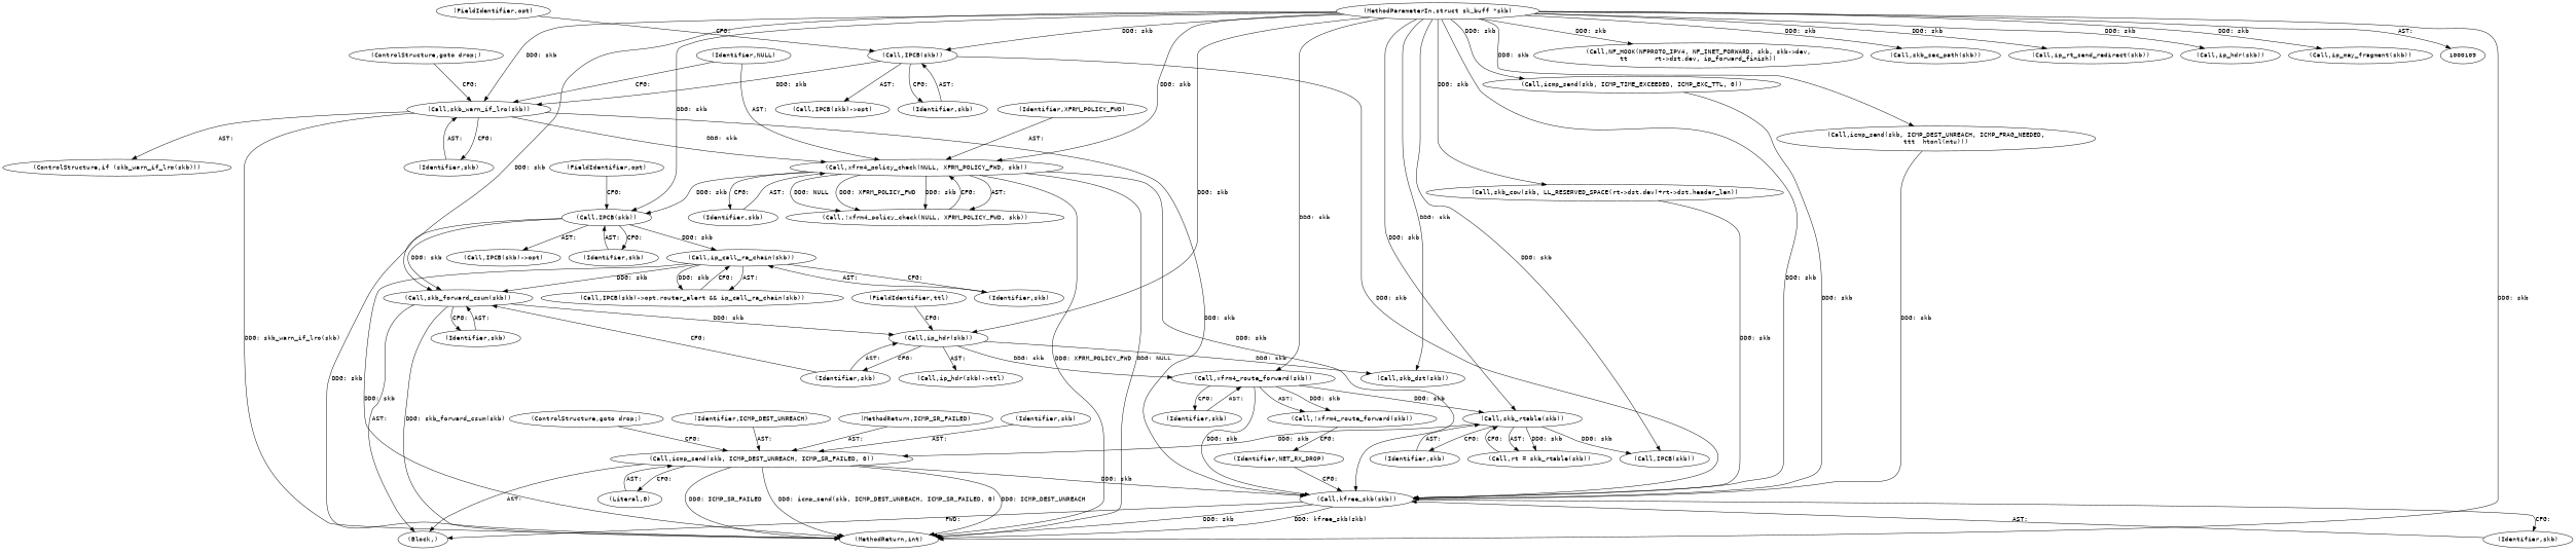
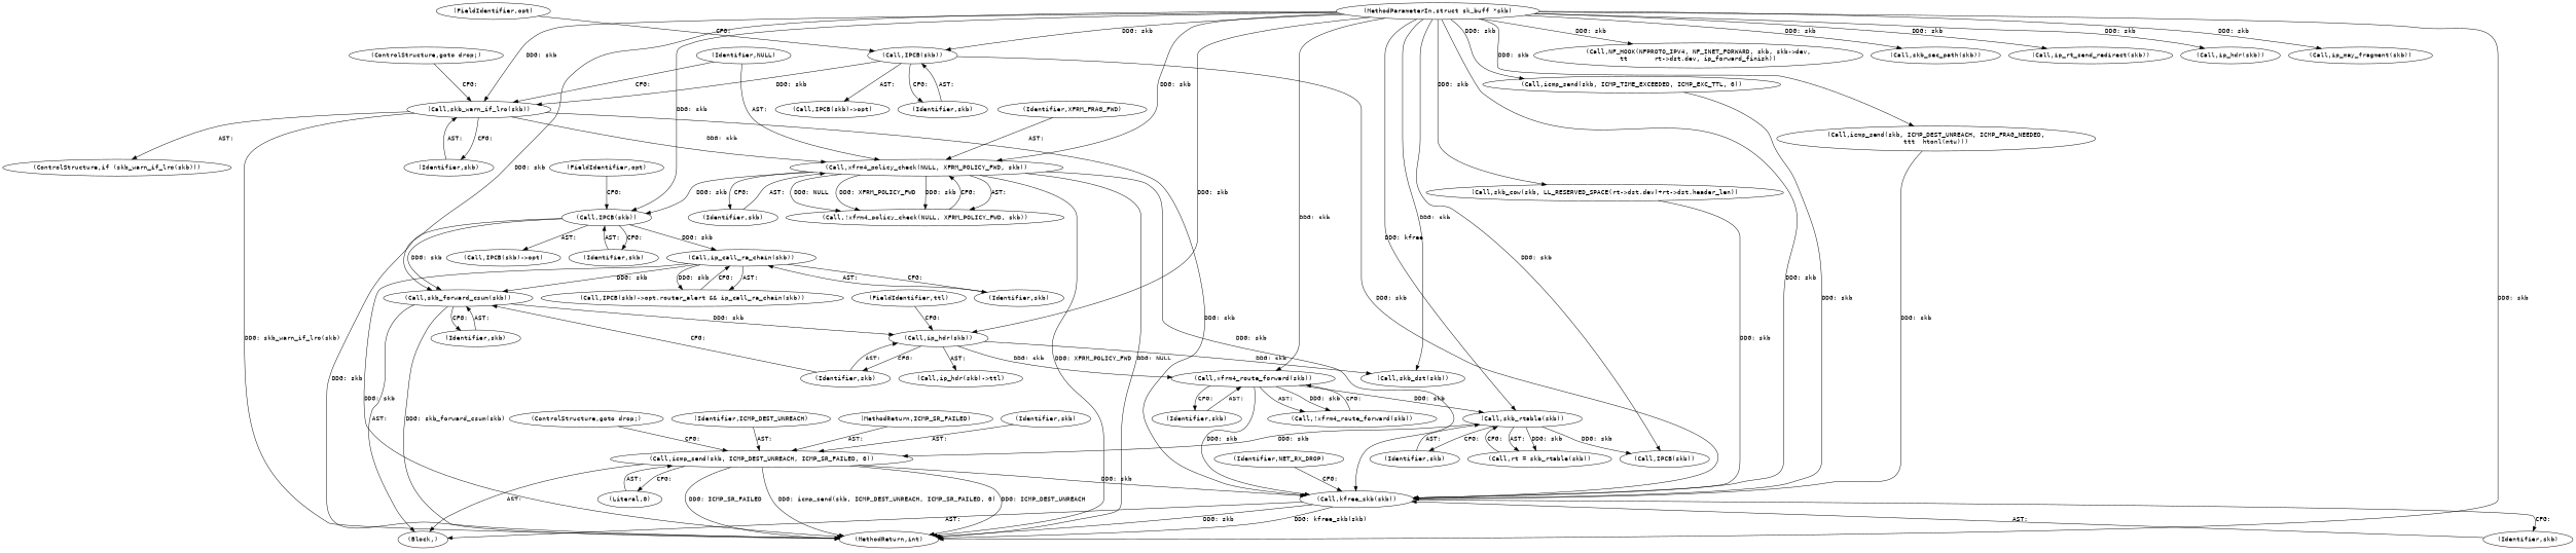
  digraph {
    fontname="DejaVu Sans Mono"
    node [fontname="DejaVu Sans Mono"]
    edge [fontname="DejaVu Sans Mono"]
    n1 [label="(Call,icmp_send(skb, ICMP_DEST_UNREACH, ICMP_SR_FAILED, 0))"]
    n2 [label="(Call,kfree_skb(skb))"]
    n3 [label="(Block,)"]
    n4 [label="(Literal,0)"]
    n5 [label="(MethodReturn,int)"]
    n6 [label="(Identifier,skb)"]
    n7 [label="(Call,skb_rtable(skb))"]
    n8 [label="(Call,IPCB(skb))"]
    n9 [label="(Identifier,skb)"]
    n10 [label="(Call,rt = skb_rtable(skb))"]
    n11 [label="(Call,xfrm4_route_forward(skb))"]
    n12 [label="(Identifier,skb)"]
    n13 [label="(Call,!xfrm4_route_forward(skb))"]
    n14 [label="(Call,ip_hdr(skb))"]
    n15 [label="(Call,skb_dst(skb))"]
    n16 [label="(Identifier,skb)"]
    n17 [label="(Call,ip_hdr(skb)->ttl)"]
    n18 [label="(Call,skb_forward_csum(skb))"]
    n19 [label="(Identifier,skb)"]
    n20 [label="(Call,ip_call_ra_chain(skb))"]
    n21 [label="(Call,IPCB(skb)->opt.router_alert && ip_call_ra_chain(skb))"]
    n22 [label="(Identifier,skb)"]
    n23 [label="(Call,IPCB(skb))"]
    n24 [label="(Call,IPCB(skb)->opt)"]
    n25 [label="(Identifier,skb)"]
    n26 [label="(Call,xfrm4_policy_check(NULL, XFRM_POLICY_FWD, skb))"]
    n27 [label="(Identifier,skb)"]
    n28 [label="(Call,!xfrm4_policy_check(NULL, XFRM_POLICY_FWD, skb))"]
    n29 [label="(Call,skb_warn_if_lro(skb))"]
    n30 [label="(ControlStructure,if (skb_warn_if_lro(skb)))"]
    n31 [label="(Identifier,skb)"]
    n32 [label="(Call,IPCB(skb))"]
    n33 [label="(Call,IPCB(skb)->opt)"]
    n34 [label="(Identifier,skb)"]
    n35 [label="(MethodParameterIn,struct sk_buff *skb)"]
    n36 [label="(Call,NF_HOOK(NFPROTO_IPV4, NF_INET_FORWARD, skb, skb->dev,\n\t\t       rt->dst.dev, ip_forward_finish))"]
    n37 [label="(Call,skb_sec_path(skb))"]
    n38 [label="(Call,icmp_send(skb, ICMP_TIME_EXCEEDED, ICMP_EXC_TTL, 0))"]
    n39 [label="(Call,icmp_send(skb, ICMP_DEST_UNREACH, ICMP_FRAG_NEEDED,\n\t\t\t  htonl(mtu)))"]
    n40 [label="(Call,ip_rt_send_redirect(skb))"]
    n41 [label="(Call,ip_hdr(skb))"]
    n42 [label="(Call,skb_cow(skb, LL_RESERVED_SPACE(rt->dst.dev)+rt->dst.header_len))"]
    n43 [label="(Call,ip_may_fragment(skb))"]
-   1000109
    n45 [label="(Identifier,skb)"]
    n46 [label="(ControlStructure,goto drop;)"]
    n47 [label="(FieldIdentifier,ttl)"]
    n48 [label="(Identifier,ICMP_DEST_UNREACH)"]
    n49 [label="(FieldIdentifier,opt)"]
    n50 [label="(FieldIdentifier,opt)"]
    n51 [label="(MethodReturn,ICMP_SR_FAILED)"]
    n52 [label="(ControlStructure,goto drop;)"]
    n53 [label="(Identifier,NET_RX_DROP)"]
-   n54 [label="(Identifier,XFRM_POLICY_FWD)"]
+   n54 [label="(Identifier,XFRM_FRAG_FWD)"]
    n55 [label="(Identifier,NULL)"]
    n1 -> n2 [label="DDG: skb"]
    n1 -> n3 [label="AST: "]
    n1 -> n4 [label="CFG: "]
    n1 -> n5 [label="DDG: ICMP_SR_FAILED"]
    n1 -> n5 [label="DDG: icmp_send(skb, ICMP_DEST_UNREACH, ICMP_SR_FAILED, 0)"]
    n1 -> n5 [label="DDG: ICMP_DEST_UNREACH"]
-   n2 -> n3 [label="FWD: "]
+   n2 -> n3 [label="AST: "]
    n2 -> n5 [label="DDG: kfree_skb(skb)"]
    n2 -> n5 [label="DDG: skb"]
    n2 -> n6 [label="CFG: "]
    n4 -> n1 [label="AST: "]
    n6 -> n2 [label="AST: "]
    n7 -> n1 [label="DDG: skb"]
    n7 -> n8 [label="DDG: skb"]
    n7 -> n9 [label="CFG: "]
    n7 -> n10 [label="AST: "]
    n7 -> n10 [label="DDG: skb"]
    n9 -> n7 [label="AST: "]
    n10 -> n7 [label="CFG: "]
    n11 -> n2 [label="DDG: skb"]
    n11 -> n7 [label="DDG: skb"]
    n11 -> n12 [label="CFG: "]
    n11 -> n13 [label="AST: "]
    n11 -> n13 [label="DDG: skb"]
    n12 -> n11 [label="AST: "]
-   n13 -> n53 [label="CFG: "]
+   n13 -> n11 [label="CFG: "]
    n14 -> n11 [label="DDG: skb"]
    n14 -> n15 [label="DDG: skb"]
    n14 -> n16 [label="CFG: "]
    n14 -> n17 [label="AST: "]
    n16 -> n14 [label="AST: "]
    n16 -> n18 [label="CFG: "]
    n18 -> n3 [label="AST: "]
    n18 -> n5 [label="DDG: skb_forward_csum(skb)"]
    n18 -> n14 [label="DDG: skb"]
    n18 -> n19 [label="CFG: "]
    n19 -> n18 [label="AST: "]
    n20 -> n5 [label="DDG: skb"]
    n20 -> n18 [label="DDG: skb"]
    n20 -> n21 [label="AST: "]
    n20 -> n21 [label="DDG: skb"]
    n20 -> n22 [label="CFG: "]
    n21 -> n20 [label="CFG: "]
    n22 -> n20 [label="AST: "]
    n23 -> n5 [label="DDG: skb"]
    n23 -> n18 [label="DDG: skb"]
    n23 -> n20 [label="DDG: skb"]
    n23 -> n24 [label="AST: "]
    n23 -> n25 [label="CFG: "]
    n25 -> n23 [label="AST: "]
    n26 -> n2 [label="DDG: skb"]
    n26 -> n5 [label="DDG: XFRM_POLICY_FWD"]
    n26 -> n5 [label="DDG: NULL"]
    n26 -> n23 [label="DDG: skb"]
    n26 -> n27 [label="CFG: "]
    n26 -> n28 [label="AST: "]
    n26 -> n28 [label="DDG: NULL"]
    n26 -> n28 [label="DDG: XFRM_POLICY_FWD"]
    n26 -> n28 [label="DDG: skb"]
    n27 -> n26 [label="AST: "]
    n28 -> n26 [label="CFG: "]
    n29 -> n2 [label="DDG: skb"]
    n29 -> n5 [label="DDG: skb_warn_if_lro(skb)"]
    n29 -> n26 [label="DDG: skb"]
    n29 -> n30 [label="AST: "]
    n29 -> n31 [label="CFG: "]
    n31 -> n29 [label="AST: "]
    n32 -> n2 [label="DDG: skb"]
    n32 -> n29 [label="DDG: skb"]
    n32 -> n33 [label="AST: "]
    n32 -> n34 [label="CFG: "]
    n34 -> n32 [label="AST: "]
    n35 -> n2 [label="DDG: skb"]
    n35 -> n5 [label="DDG: skb"]
-   n35 -> n7 [label="DDG: skb"]
+   n35 -> n7 [label="DDG: kfree"]
    n35 -> n8 [label="DDG: skb"]
    n35 -> n11 [label="DDG: skb"]
    n35 -> n14 [label="DDG: skb"]
    n35 -> n15 [label="DDG: skb"]
    n35 -> n18 [label="DDG: skb"]
    n35 -> n23 [label="DDG: skb"]
    n35 -> n26 [label="DDG: skb"]
    n35 -> n29 [label="DDG: skb"]
    n35 -> n32 [label="DDG: skb"]
    n35 -> n36 [label="DDG: skb"]
    n35 -> n37 [label="DDG: skb"]
    n35 -> n38 [label="DDG: skb"]
    n35 -> n39 [label="DDG: skb"]
    n35 -> n40 [label="DDG: skb"]
    n35 -> n41 [label="DDG: skb"]
    n35 -> n42 [label="DDG: skb"]
    n35 -> n43 [label="DDG: skb"]
-   n35 -> 1000109 [label="AST: "]
    n38 -> n2 [label="DDG: skb"]
    n39 -> n2 [label="DDG: skb"]
    n42 -> n2 [label="DDG: skb"]
    n45 -> n1 [label="AST: "]
    n46 -> n1 [label="CFG: "]
    n47 -> n14 [label="CFG: "]
    n48 -> n1 [label="AST: "]
    n49 -> n32 [label="CFG: "]
    n50 -> n23 [label="CFG: "]
    n51 -> n1 [label="AST: "]
    n52 -> n29 [label="CFG: "]
    n53 -> n2 [label="CFG: "]
    n54 -> n26 [label="AST: "]
    n55 -> n26 [label="AST: "]
    n55 -> n29 [label="CFG: "]
  }
